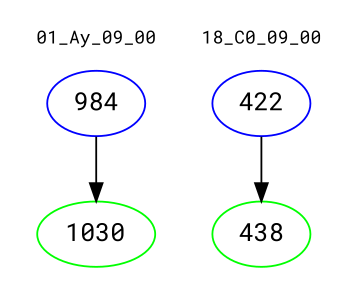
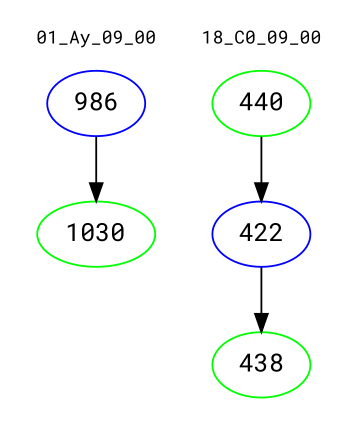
  digraph {
    fontname="Roboto Mono"
    node [color=green fontname="Roboto Mono"]
    edge [color=black fontname="Roboto Mono"]
-   n1 [color=blue label=984]
+   n1 [color=blue label=986]
    n2 [label=1030]
+   n3 [label=440]
    n4 [color=blue label=422]
    n5 [label=438]
    subgraph cluster_1 {
      color=white
      fontsize=10
      label="01_Ay_09_00"
      n1
      n2
    }
    subgraph cluster_2 {
      color=white
      fontsize=10
      label="18_C0_09_00"
+     n3
      n4
      n5
    }
    n1 -> n2
+   n3 -> n4
    n4 -> n5
  }
